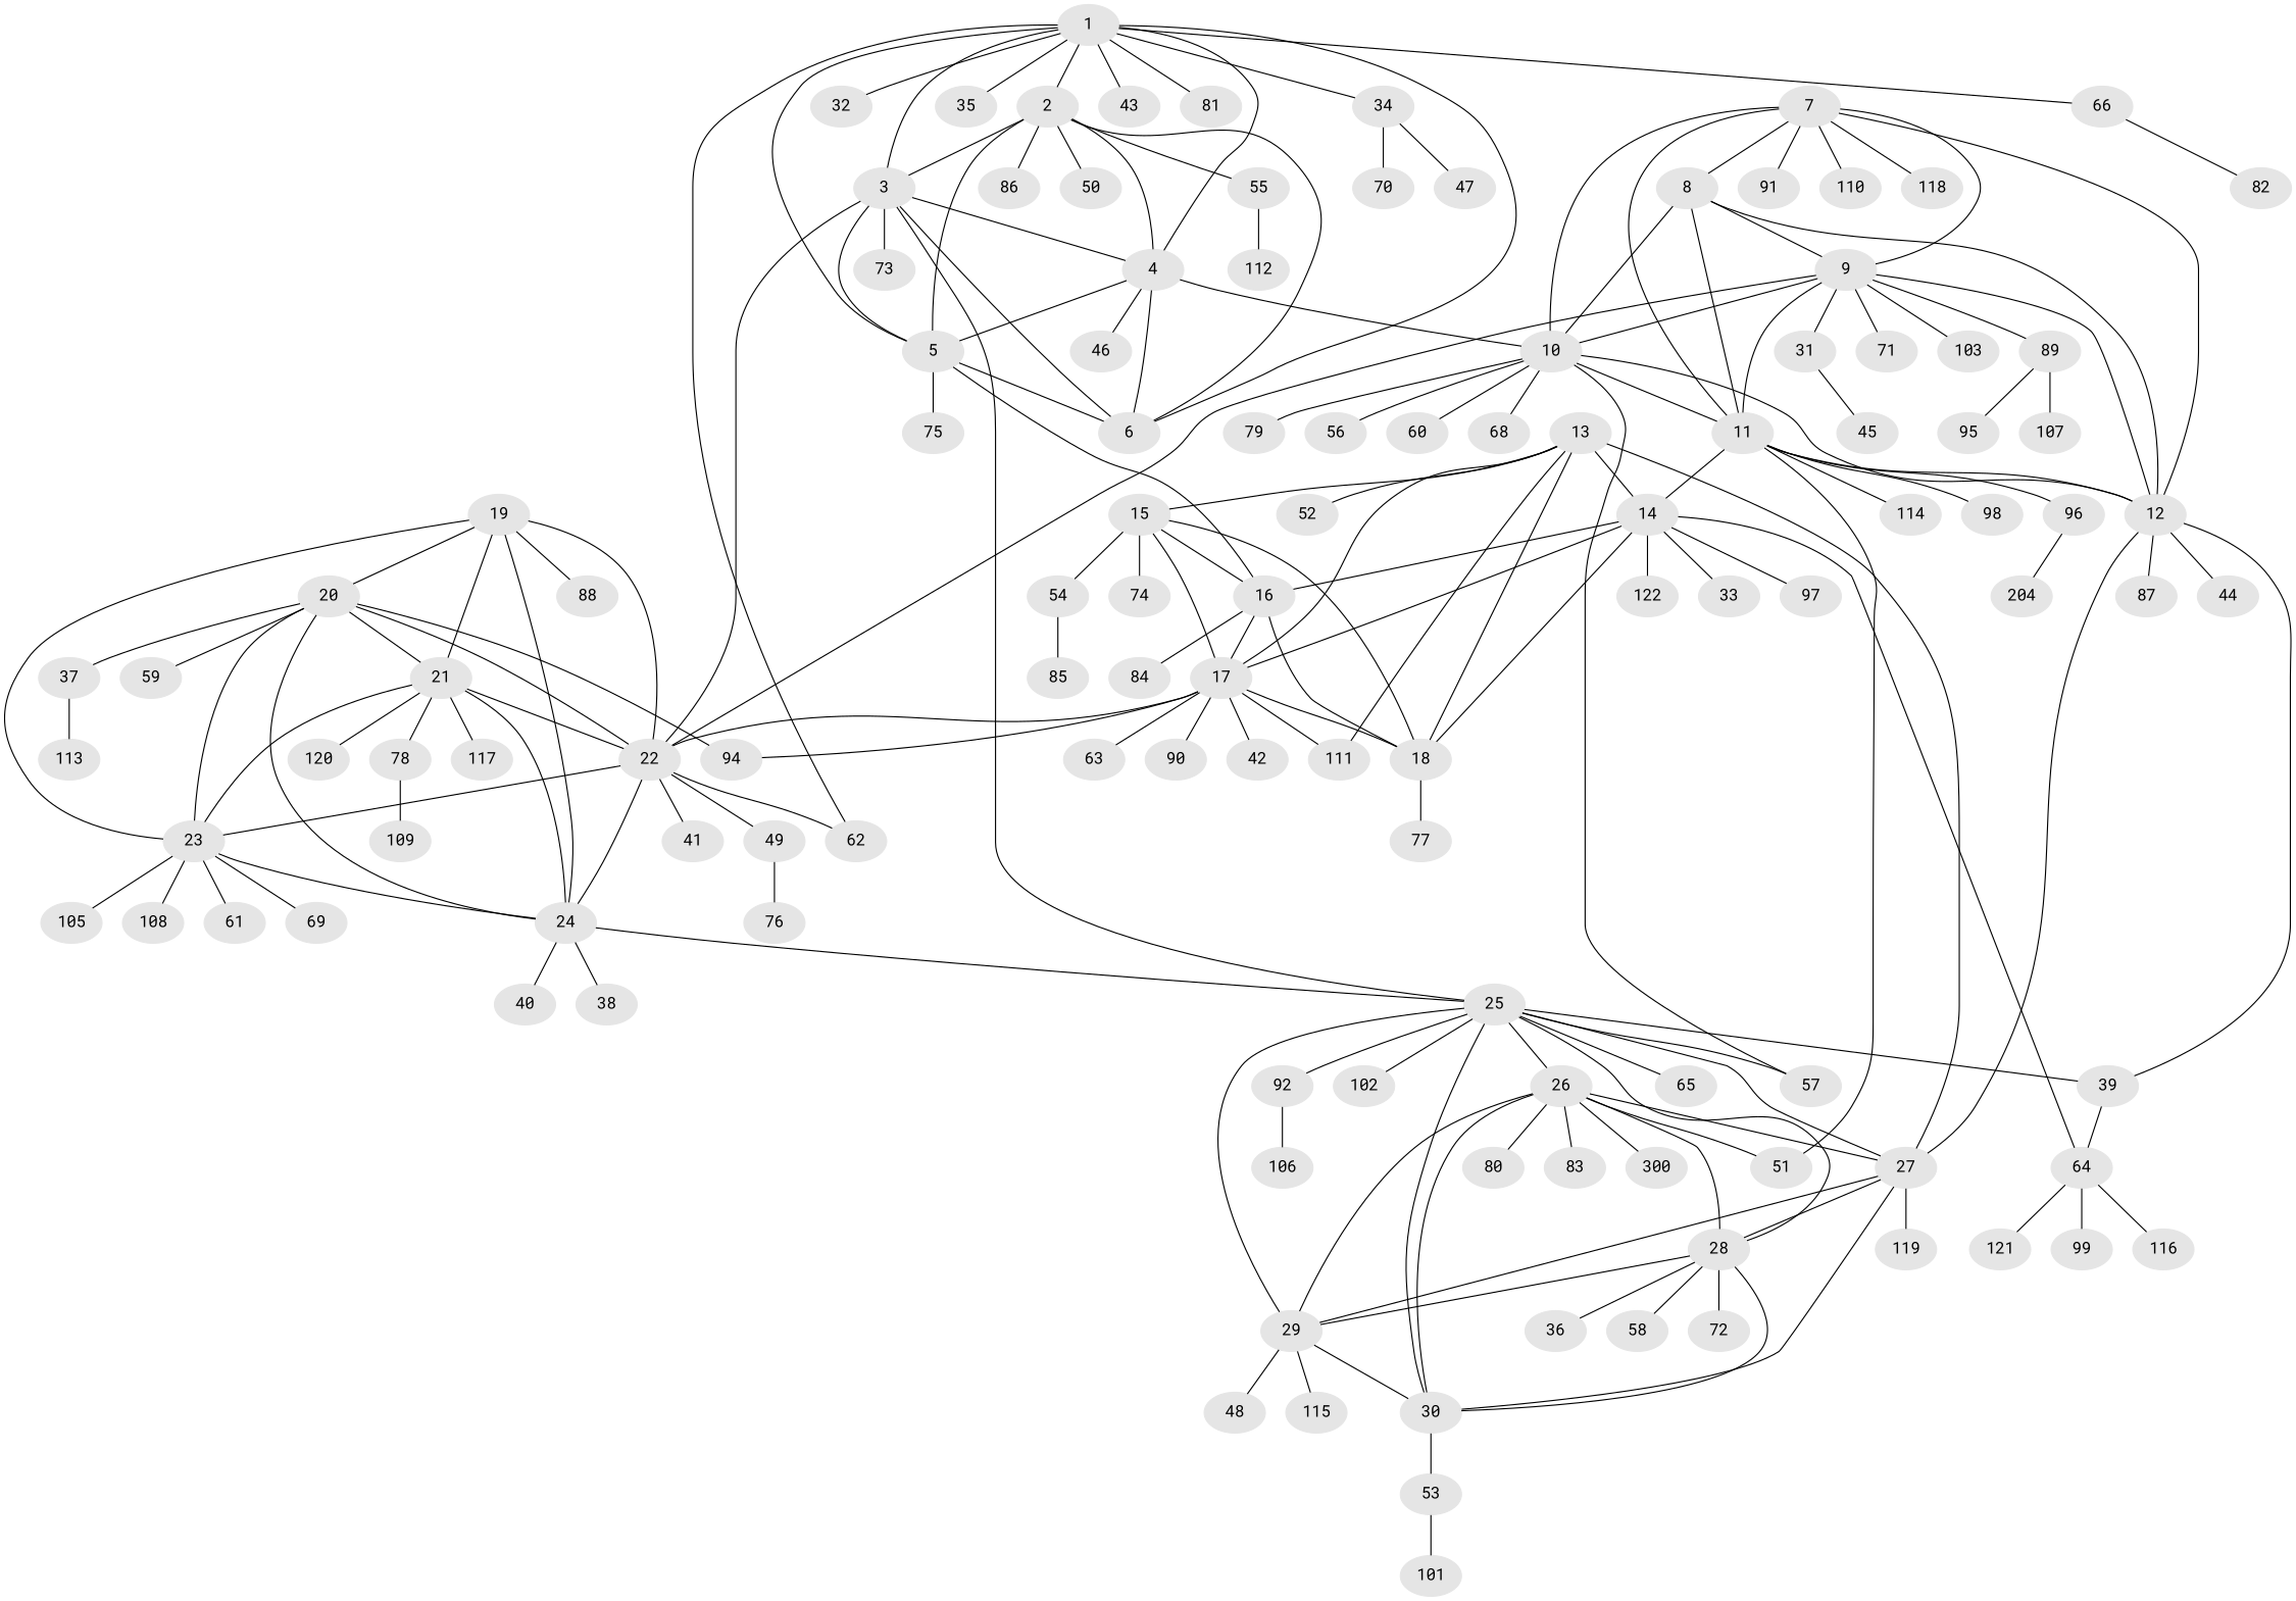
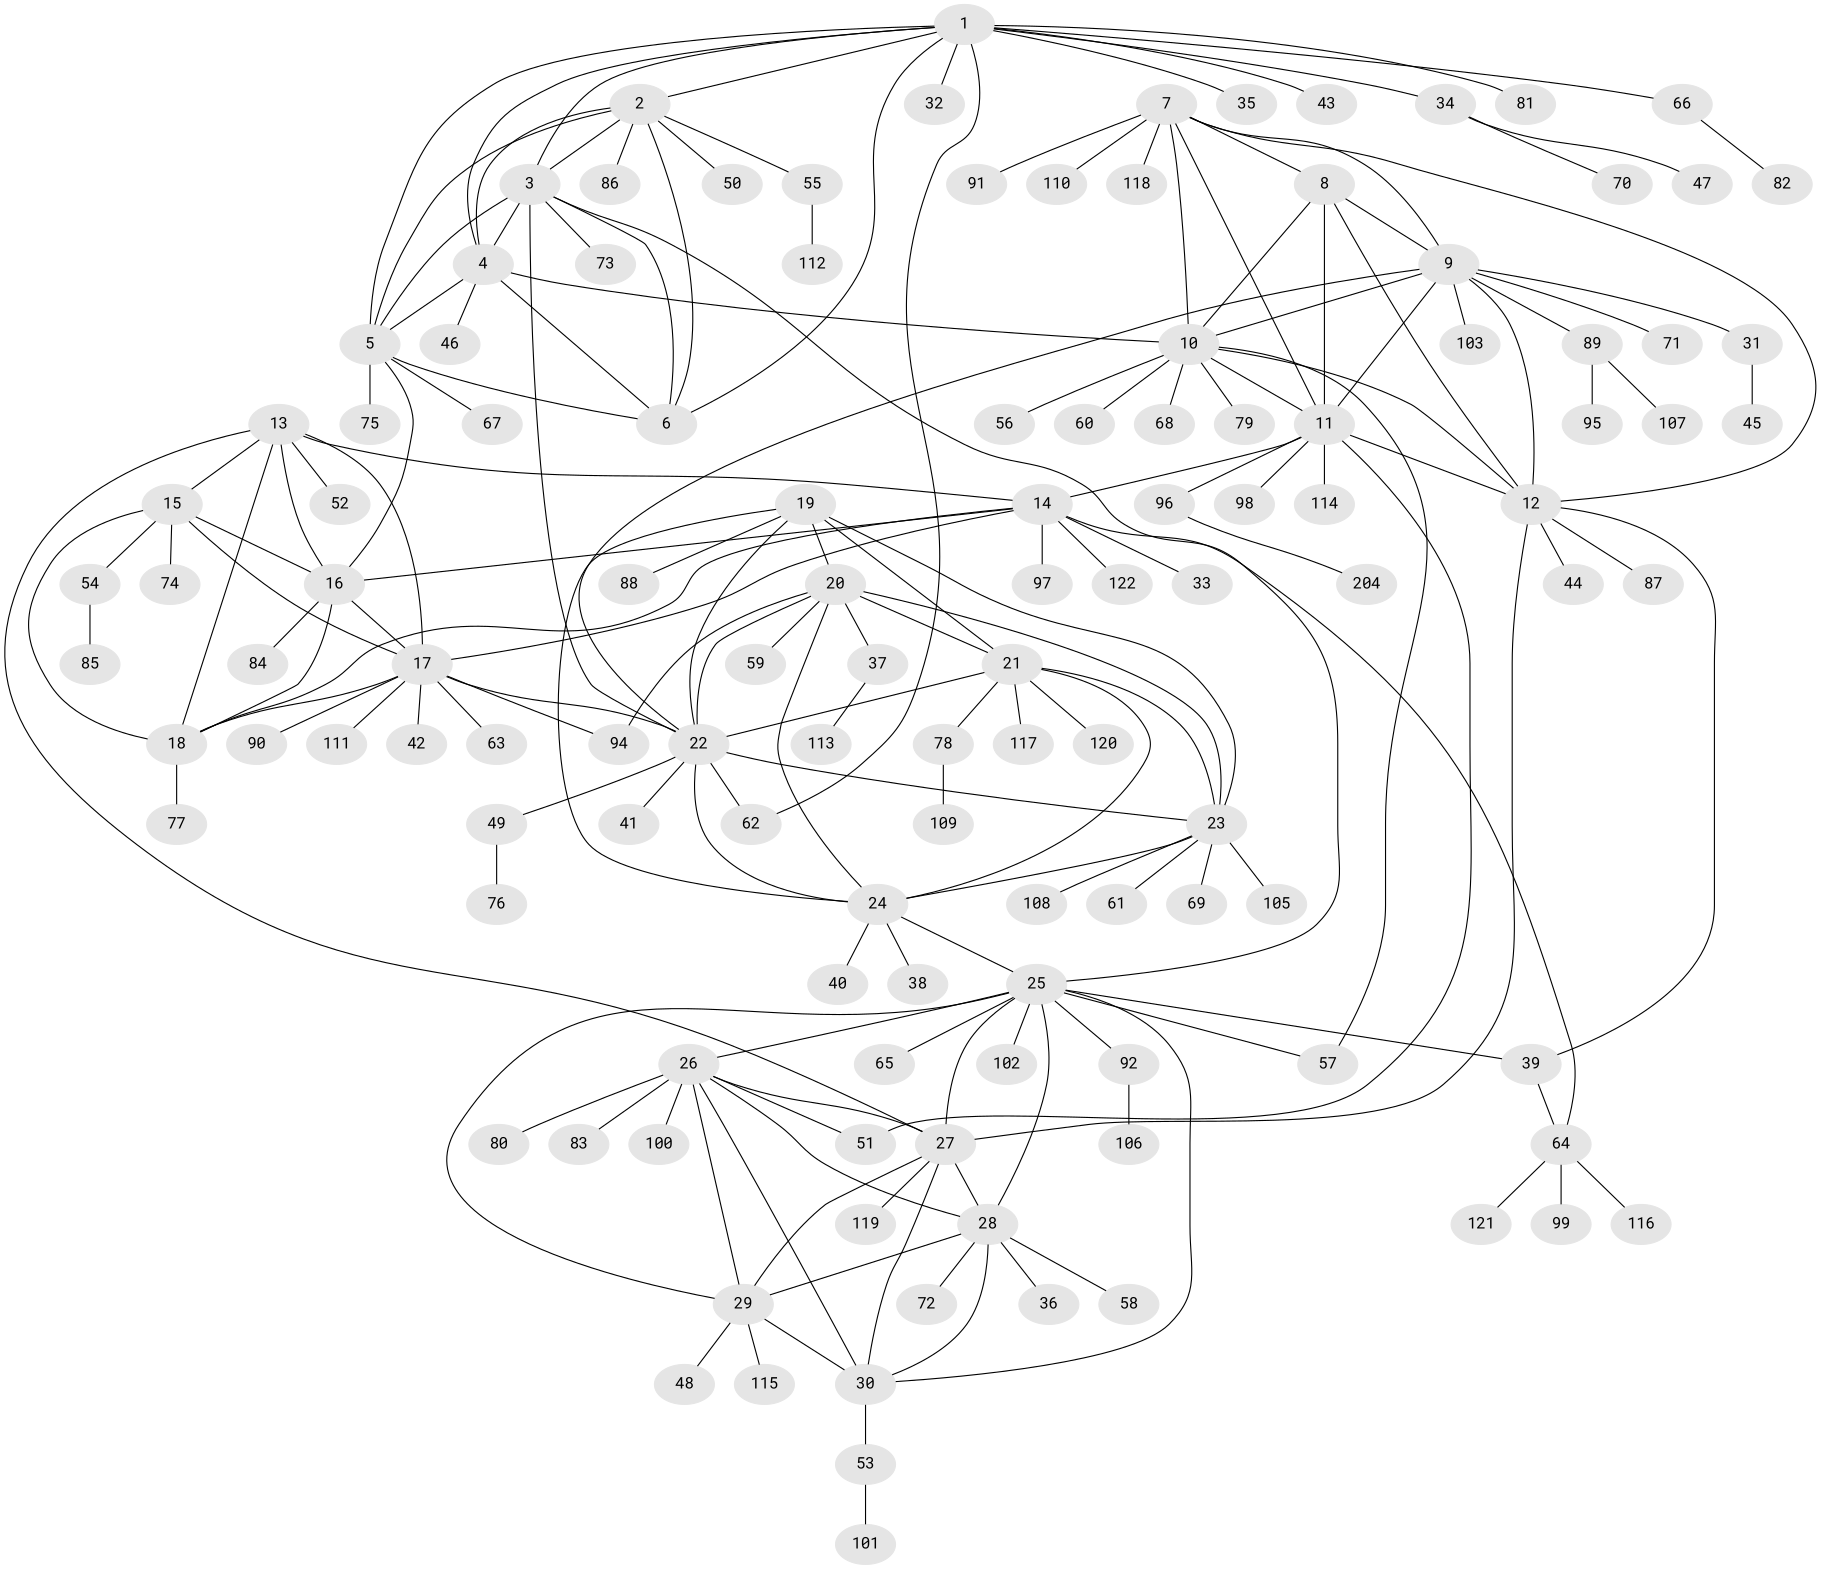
  graph {
    fontname="Roboto Mono"
    node [color=gray90 fontname="Roboto Mono" style=filled]
    edge [fontname="Roboto Mono"]
    1
    2
    3
    4
    5
    6
    32
    34
    35
    43
    62
    66
    81
    50
    55
    86
    22
    25
    73
    10
    46
    16
+   67
    75
    47
    70
    82
    112
    23
    24
    41
    49
    57
    27
    39
    26
    28
    29
    30
    65
    92
    102
    11
    12
    56
    60
    68
    79
    17
    18
    84
    7
    8
    9
    91
    110
    118
    31
    71
    89
    103
    14
    51
    96
    98
    114
    44
    87
    45
    95
    107
    33
    64
    97
    122
    n76 [label=204]
    119
    13
    15
    52
    54
    74
    42
    63
    90
    94
    111
    77
    99
    116
    121
    85
    19
    20
    21
    88
    37
    59
    78
    117
    120
    61
    69
    105
    108
    38
    40
    113
    109
    76
    80
    83
-   100 [label=300]
+   100
    36
    58
    72
    48
    115
    53
    106
    101
    1 -- 2
    1 -- 3
    1 -- 4
    1 -- 5
    1 -- 6
    1 -- 32
    1 -- 34
    1 -- 35
    1 -- 43
    1 -- 62
    1 -- 66
    1 -- 81
    2 -- 3
    2 -- 4
    2 -- 5
    2 -- 6
    2 -- 50
    2 -- 55
    2 -- 86
    3 -- 4
    3 -- 5
    3 -- 6
    3 -- 22
    3 -- 25
    3 -- 73
    4 -- 5
    4 -- 6
    4 -- 10
    4 -- 46
    5 -- 6
    5 -- 16
+   5 -- 67
    5 -- 75
    34 -- 47
    34 -- 70
    66 -- 82
    55 -- 112
    22 -- 62
    22 -- 23
    22 -- 24
    22 -- 41
    22 -- 49
    25 -- 57
    25 -- 27
    25 -- 39
    25 -- 26
    25 -- 28
    25 -- 29
    25 -- 30
    25 -- 65
    25 -- 92
    25 -- 102
    10 -- 57
    10 -- 11
    10 -- 12
    10 -- 56
    10 -- 60
    10 -- 68
    10 -- 79
    16 -- 17
    16 -- 18
    16 -- 84
    23 -- 24
    23 -- 61
    23 -- 69
    23 -- 105
    23 -- 108
    24 -- 25
    24 -- 38
    24 -- 40
    49 -- 76
    27 -- 28
    27 -- 29
    27 -- 30
    27 -- 119
    39 -- 64
    26 -- 27
    26 -- 28
    26 -- 29
    26 -- 30
    26 -- 51
    26 -- 80
    26 -- 83
    26 -- 100
    28 -- 29
    28 -- 30
    28 -- 36
    28 -- 58
    28 -- 72
    29 -- 30
    29 -- 48
    29 -- 115
    30 -- 53
    92 -- 106
    11 -- 12
    11 -- 14
    11 -- 51
    11 -- 96
    11 -- 98
    11 -- 114
    12 -- 27
    12 -- 39
    12 -- 44
    12 -- 87
    17 -- 22
    17 -- 18
    17 -- 42
    17 -- 63
    17 -- 90
    17 -- 94
    17 -- 111
    18 -- 77
    7 -- 10
    7 -- 11
    7 -- 12
    7 -- 8
    7 -- 9
    7 -- 91
    7 -- 110
    7 -- 118
    8 -- 10
    8 -- 11
    8 -- 12
    8 -- 9
    9 -- 22
    9 -- 10
    9 -- 11
    9 -- 12
    9 -- 31
    9 -- 71
    9 -- 89
    9 -- 103
    31 -- 45
    89 -- 95
    89 -- 107
    14 -- 16
    14 -- 17
    14 -- 18
    14 -- 33
    14 -- 64
    14 -- 97
    14 -- 122
    96 -- n76
    64 -- 99
    64 -- 116
    64 -- 121
-   13 -- 111
+   13 -- 16
    13 -- 27
    13 -- 17
    13 -- 18
    13 -- 14
    13 -- 15
    13 -- 52
    15 -- 16
    15 -- 17
    15 -- 18
    15 -- 54
    15 -- 74
    54 -- 85
    19 -- 22
    19 -- 23
    19 -- 24
    19 -- 20
    19 -- 21
    19 -- 88
    20 -- 22
    20 -- 23
    20 -- 24
    20 -- 94
    20 -- 21
    20 -- 37
    20 -- 59
    21 -- 22
    21 -- 23
    21 -- 24
    21 -- 78
    21 -- 117
    21 -- 120
    37 -- 113
    78 -- 109
    53 -- 101
  }
